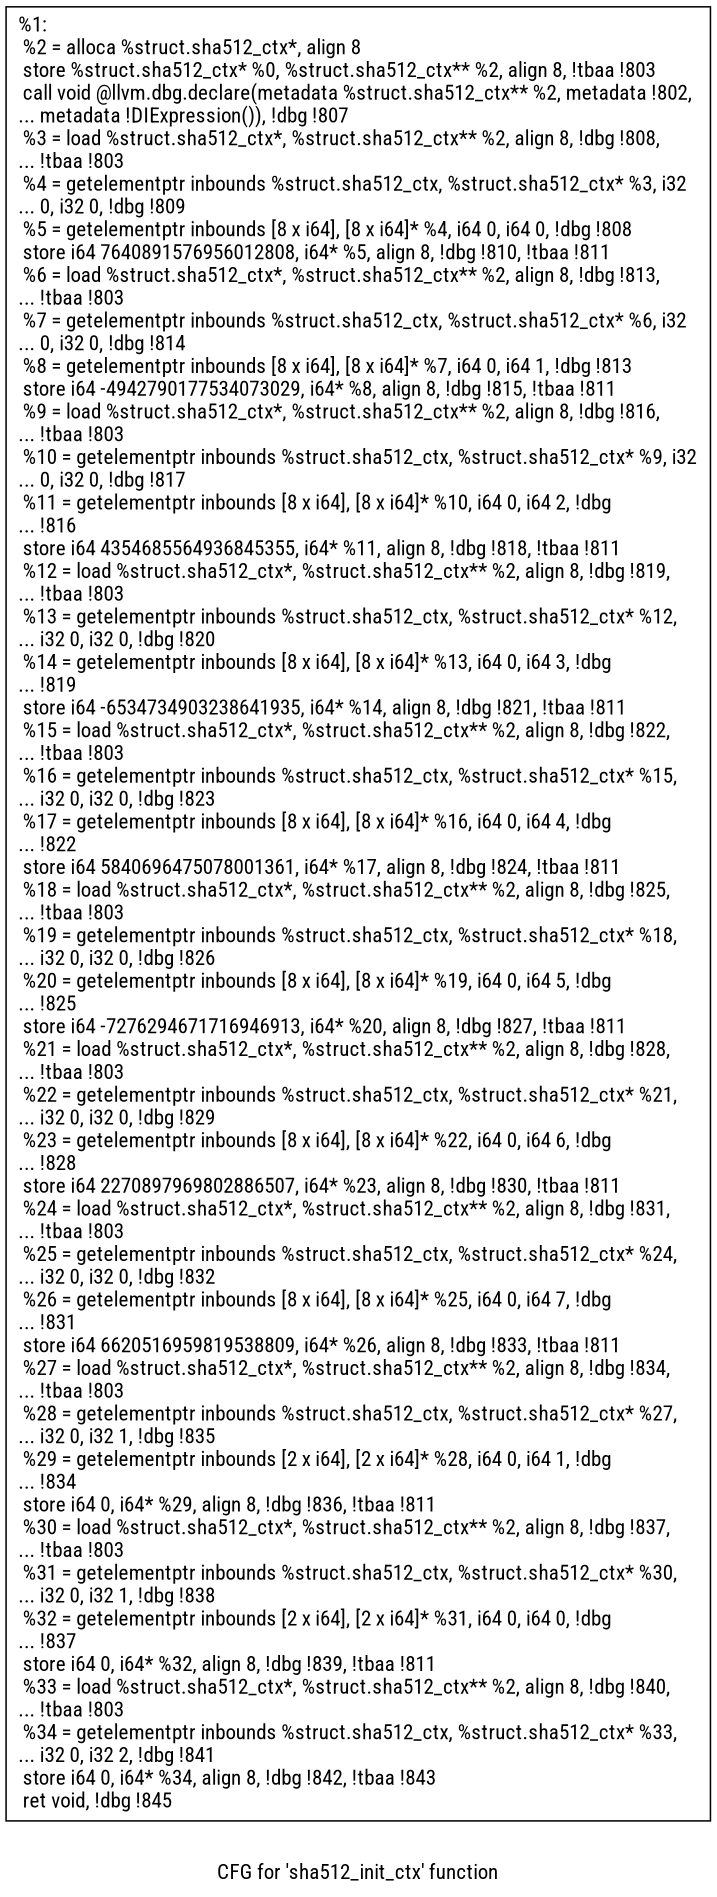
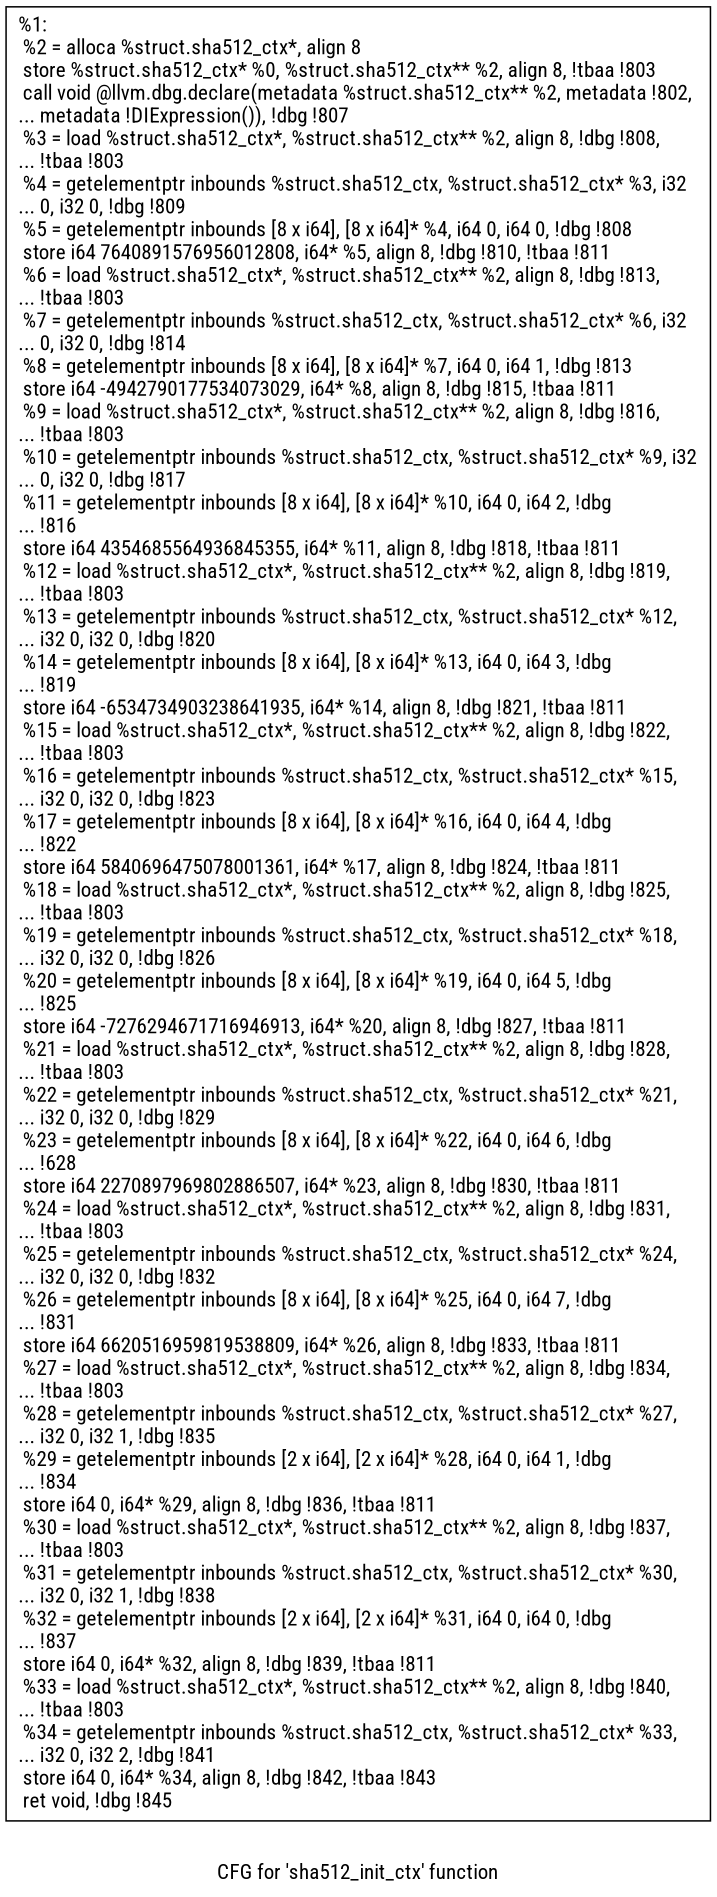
  digraph {
    label="CFG for 'sha512_init_ctx' function"
    fontname="Roboto Condensed"
-   n1 [label="{%1:\l  %2 = alloca %struct.sha512_ctx*, align 8\l  store %struct.sha512_ctx* %0, %struct.sha512_ctx** %2, align 8, !tbaa !803\l  call void @llvm.dbg.declare(metadata %struct.sha512_ctx** %2, metadata !802,\l... metadata !DIExpression()), !dbg !807\l  %3 = load %struct.sha512_ctx*, %struct.sha512_ctx** %2, align 8, !dbg !808,\l... !tbaa !803\l  %4 = getelementptr inbounds %struct.sha512_ctx, %struct.sha512_ctx* %3, i32\l... 0, i32 0, !dbg !809\l  %5 = getelementptr inbounds [8 x i64], [8 x i64]* %4, i64 0, i64 0, !dbg !808\l  store i64 7640891576956012808, i64* %5, align 8, !dbg !810, !tbaa !811\l  %6 = load %struct.sha512_ctx*, %struct.sha512_ctx** %2, align 8, !dbg !813,\l... !tbaa !803\l  %7 = getelementptr inbounds %struct.sha512_ctx, %struct.sha512_ctx* %6, i32\l... 0, i32 0, !dbg !814\l  %8 = getelementptr inbounds [8 x i64], [8 x i64]* %7, i64 0, i64 1, !dbg !813\l  store i64 -4942790177534073029, i64* %8, align 8, !dbg !815, !tbaa !811\l  %9 = load %struct.sha512_ctx*, %struct.sha512_ctx** %2, align 8, !dbg !816,\l... !tbaa !803\l  %10 = getelementptr inbounds %struct.sha512_ctx, %struct.sha512_ctx* %9, i32\l... 0, i32 0, !dbg !817\l  %11 = getelementptr inbounds [8 x i64], [8 x i64]* %10, i64 0, i64 2, !dbg\l... !816\l  store i64 4354685564936845355, i64* %11, align 8, !dbg !818, !tbaa !811\l  %12 = load %struct.sha512_ctx*, %struct.sha512_ctx** %2, align 8, !dbg !819,\l... !tbaa !803\l  %13 = getelementptr inbounds %struct.sha512_ctx, %struct.sha512_ctx* %12,\l... i32 0, i32 0, !dbg !820\l  %14 = getelementptr inbounds [8 x i64], [8 x i64]* %13, i64 0, i64 3, !dbg\l... !819\l  store i64 -6534734903238641935, i64* %14, align 8, !dbg !821, !tbaa !811\l  %15 = load %struct.sha512_ctx*, %struct.sha512_ctx** %2, align 8, !dbg !822,\l... !tbaa !803\l  %16 = getelementptr inbounds %struct.sha512_ctx, %struct.sha512_ctx* %15,\l... i32 0, i32 0, !dbg !823\l  %17 = getelementptr inbounds [8 x i64], [8 x i64]* %16, i64 0, i64 4, !dbg\l... !822\l  store i64 5840696475078001361, i64* %17, align 8, !dbg !824, !tbaa !811\l  %18 = load %struct.sha512_ctx*, %struct.sha512_ctx** %2, align 8, !dbg !825,\l... !tbaa !803\l  %19 = getelementptr inbounds %struct.sha512_ctx, %struct.sha512_ctx* %18,\l... i32 0, i32 0, !dbg !826\l  %20 = getelementptr inbounds [8 x i64], [8 x i64]* %19, i64 0, i64 5, !dbg\l... !825\l  store i64 -7276294671716946913, i64* %20, align 8, !dbg !827, !tbaa !811\l  %21 = load %struct.sha512_ctx*, %struct.sha512_ctx** %2, align 8, !dbg !828,\l... !tbaa !803\l  %22 = getelementptr inbounds %struct.sha512_ctx, %struct.sha512_ctx* %21,\l... i32 0, i32 0, !dbg !829\l  %23 = getelementptr inbounds [8 x i64], [8 x i64]* %22, i64 0, i64 6, !dbg\l... !828\l  store i64 2270897969802886507, i64* %23, align 8, !dbg !830, !tbaa !811\l  %24 = load %struct.sha512_ctx*, %struct.sha512_ctx** %2, align 8, !dbg !831,\l... !tbaa !803\l  %25 = getelementptr inbounds %struct.sha512_ctx, %struct.sha512_ctx* %24,\l... i32 0, i32 0, !dbg !832\l  %26 = getelementptr inbounds [8 x i64], [8 x i64]* %25, i64 0, i64 7, !dbg\l... !831\l  store i64 6620516959819538809, i64* %26, align 8, !dbg !833, !tbaa !811\l  %27 = load %struct.sha512_ctx*, %struct.sha512_ctx** %2, align 8, !dbg !834,\l... !tbaa !803\l  %28 = getelementptr inbounds %struct.sha512_ctx, %struct.sha512_ctx* %27,\l... i32 0, i32 1, !dbg !835\l  %29 = getelementptr inbounds [2 x i64], [2 x i64]* %28, i64 0, i64 1, !dbg\l... !834\l  store i64 0, i64* %29, align 8, !dbg !836, !tbaa !811\l  %30 = load %struct.sha512_ctx*, %struct.sha512_ctx** %2, align 8, !dbg !837,\l... !tbaa !803\l  %31 = getelementptr inbounds %struct.sha512_ctx, %struct.sha512_ctx* %30,\l... i32 0, i32 1, !dbg !838\l  %32 = getelementptr inbounds [2 x i64], [2 x i64]* %31, i64 0, i64 0, !dbg\l... !837\l  store i64 0, i64* %32, align 8, !dbg !839, !tbaa !811\l  %33 = load %struct.sha512_ctx*, %struct.sha512_ctx** %2, align 8, !dbg !840,\l... !tbaa !803\l  %34 = getelementptr inbounds %struct.sha512_ctx, %struct.sha512_ctx* %33,\l... i32 0, i32 2, !dbg !841\l  store i64 0, i64* %34, align 8, !dbg !842, !tbaa !843\l  ret void, !dbg !845\l}" shape=record fontname="Roboto Condensed"]
+   n1 [label="{%1:\l  %2 = alloca %struct.sha512_ctx*, align 8\l  store %struct.sha512_ctx* %0, %struct.sha512_ctx** %2, align 8, !tbaa !803\l  call void @llvm.dbg.declare(metadata %struct.sha512_ctx** %2, metadata !802,\l... metadata !DIExpression()), !dbg !807\l  %3 = load %struct.sha512_ctx*, %struct.sha512_ctx** %2, align 8, !dbg !808,\l... !tbaa !803\l  %4 = getelementptr inbounds %struct.sha512_ctx, %struct.sha512_ctx* %3, i32\l... 0, i32 0, !dbg !809\l  %5 = getelementptr inbounds [8 x i64], [8 x i64]* %4, i64 0, i64 0, !dbg !808\l  store i64 7640891576956012808, i64* %5, align 8, !dbg !810, !tbaa !811\l  %6 = load %struct.sha512_ctx*, %struct.sha512_ctx** %2, align 8, !dbg !813,\l... !tbaa !803\l  %7 = getelementptr inbounds %struct.sha512_ctx, %struct.sha512_ctx* %6, i32\l... 0, i32 0, !dbg !814\l  %8 = getelementptr inbounds [8 x i64], [8 x i64]* %7, i64 0, i64 1, !dbg !813\l  store i64 -4942790177534073029, i64* %8, align 8, !dbg !815, !tbaa !811\l  %9 = load %struct.sha512_ctx*, %struct.sha512_ctx** %2, align 8, !dbg !816,\l... !tbaa !803\l  %10 = getelementptr inbounds %struct.sha512_ctx, %struct.sha512_ctx* %9, i32\l... 0, i32 0, !dbg !817\l  %11 = getelementptr inbounds [8 x i64], [8 x i64]* %10, i64 0, i64 2, !dbg\l... !816\l  store i64 4354685564936845355, i64* %11, align 8, !dbg !818, !tbaa !811\l  %12 = load %struct.sha512_ctx*, %struct.sha512_ctx** %2, align 8, !dbg !819,\l... !tbaa !803\l  %13 = getelementptr inbounds %struct.sha512_ctx, %struct.sha512_ctx* %12,\l... i32 0, i32 0, !dbg !820\l  %14 = getelementptr inbounds [8 x i64], [8 x i64]* %13, i64 0, i64 3, !dbg\l... !819\l  store i64 -6534734903238641935, i64* %14, align 8, !dbg !821, !tbaa !811\l  %15 = load %struct.sha512_ctx*, %struct.sha512_ctx** %2, align 8, !dbg !822,\l... !tbaa !803\l  %16 = getelementptr inbounds %struct.sha512_ctx, %struct.sha512_ctx* %15,\l... i32 0, i32 0, !dbg !823\l  %17 = getelementptr inbounds [8 x i64], [8 x i64]* %16, i64 0, i64 4, !dbg\l... !822\l  store i64 5840696475078001361, i64* %17, align 8, !dbg !824, !tbaa !811\l  %18 = load %struct.sha512_ctx*, %struct.sha512_ctx** %2, align 8, !dbg !825,\l... !tbaa !803\l  %19 = getelementptr inbounds %struct.sha512_ctx, %struct.sha512_ctx* %18,\l... i32 0, i32 0, !dbg !826\l  %20 = getelementptr inbounds [8 x i64], [8 x i64]* %19, i64 0, i64 5, !dbg\l... !825\l  store i64 -7276294671716946913, i64* %20, align 8, !dbg !827, !tbaa !811\l  %21 = load %struct.sha512_ctx*, %struct.sha512_ctx** %2, align 8, !dbg !828,\l... !tbaa !803\l  %22 = getelementptr inbounds %struct.sha512_ctx, %struct.sha512_ctx* %21,\l... i32 0, i32 0, !dbg !829\l  %23 = getelementptr inbounds [8 x i64], [8 x i64]* %22, i64 0, i64 6, !dbg\l... !628\l  store i64 2270897969802886507, i64* %23, align 8, !dbg !830, !tbaa !811\l  %24 = load %struct.sha512_ctx*, %struct.sha512_ctx** %2, align 8, !dbg !831,\l... !tbaa !803\l  %25 = getelementptr inbounds %struct.sha512_ctx, %struct.sha512_ctx* %24,\l... i32 0, i32 0, !dbg !832\l  %26 = getelementptr inbounds [8 x i64], [8 x i64]* %25, i64 0, i64 7, !dbg\l... !831\l  store i64 6620516959819538809, i64* %26, align 8, !dbg !833, !tbaa !811\l  %27 = load %struct.sha512_ctx*, %struct.sha512_ctx** %2, align 8, !dbg !834,\l... !tbaa !803\l  %28 = getelementptr inbounds %struct.sha512_ctx, %struct.sha512_ctx* %27,\l... i32 0, i32 1, !dbg !835\l  %29 = getelementptr inbounds [2 x i64], [2 x i64]* %28, i64 0, i64 1, !dbg\l... !834\l  store i64 0, i64* %29, align 8, !dbg !836, !tbaa !811\l  %30 = load %struct.sha512_ctx*, %struct.sha512_ctx** %2, align 8, !dbg !837,\l... !tbaa !803\l  %31 = getelementptr inbounds %struct.sha512_ctx, %struct.sha512_ctx* %30,\l... i32 0, i32 1, !dbg !838\l  %32 = getelementptr inbounds [2 x i64], [2 x i64]* %31, i64 0, i64 0, !dbg\l... !837\l  store i64 0, i64* %32, align 8, !dbg !839, !tbaa !811\l  %33 = load %struct.sha512_ctx*, %struct.sha512_ctx** %2, align 8, !dbg !840,\l... !tbaa !803\l  %34 = getelementptr inbounds %struct.sha512_ctx, %struct.sha512_ctx* %33,\l... i32 0, i32 2, !dbg !841\l  store i64 0, i64* %34, align 8, !dbg !842, !tbaa !843\l  ret void, !dbg !845\l}" shape=record fontname="Roboto Condensed"]
  }
